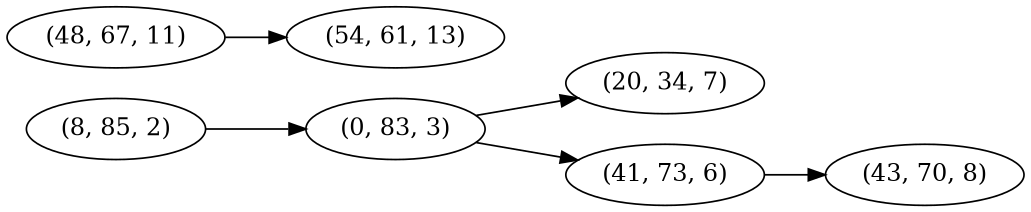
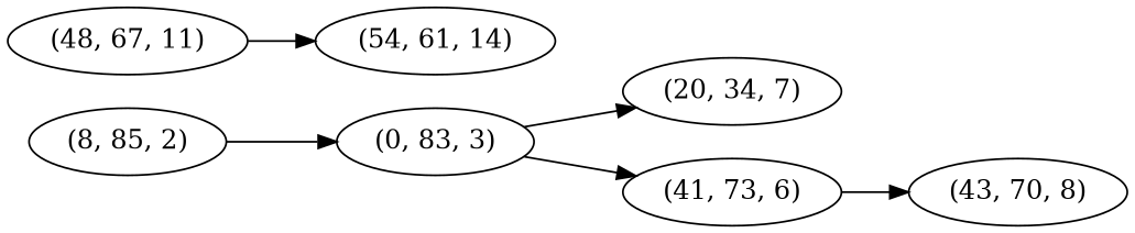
  digraph {
    rankdir=LR
    n1 [label="(0, 83, 3)"]
    "(8, 85, 2)"
    "(20, 34, 7)"
    "(41, 73, 6)"
    "(43, 70, 8)"
    "(48, 67, 11)"
-   "(54, 61, 13)"
+   "(54, 61, 13)" [label="(54, 61, 14)"]
    n1 -> "(20, 34, 7)"
    n1 -> "(41, 73, 6)"
    "(8, 85, 2)" -> n1
    "(41, 73, 6)" -> "(43, 70, 8)"
    "(48, 67, 11)" -> "(54, 61, 13)"
  }
